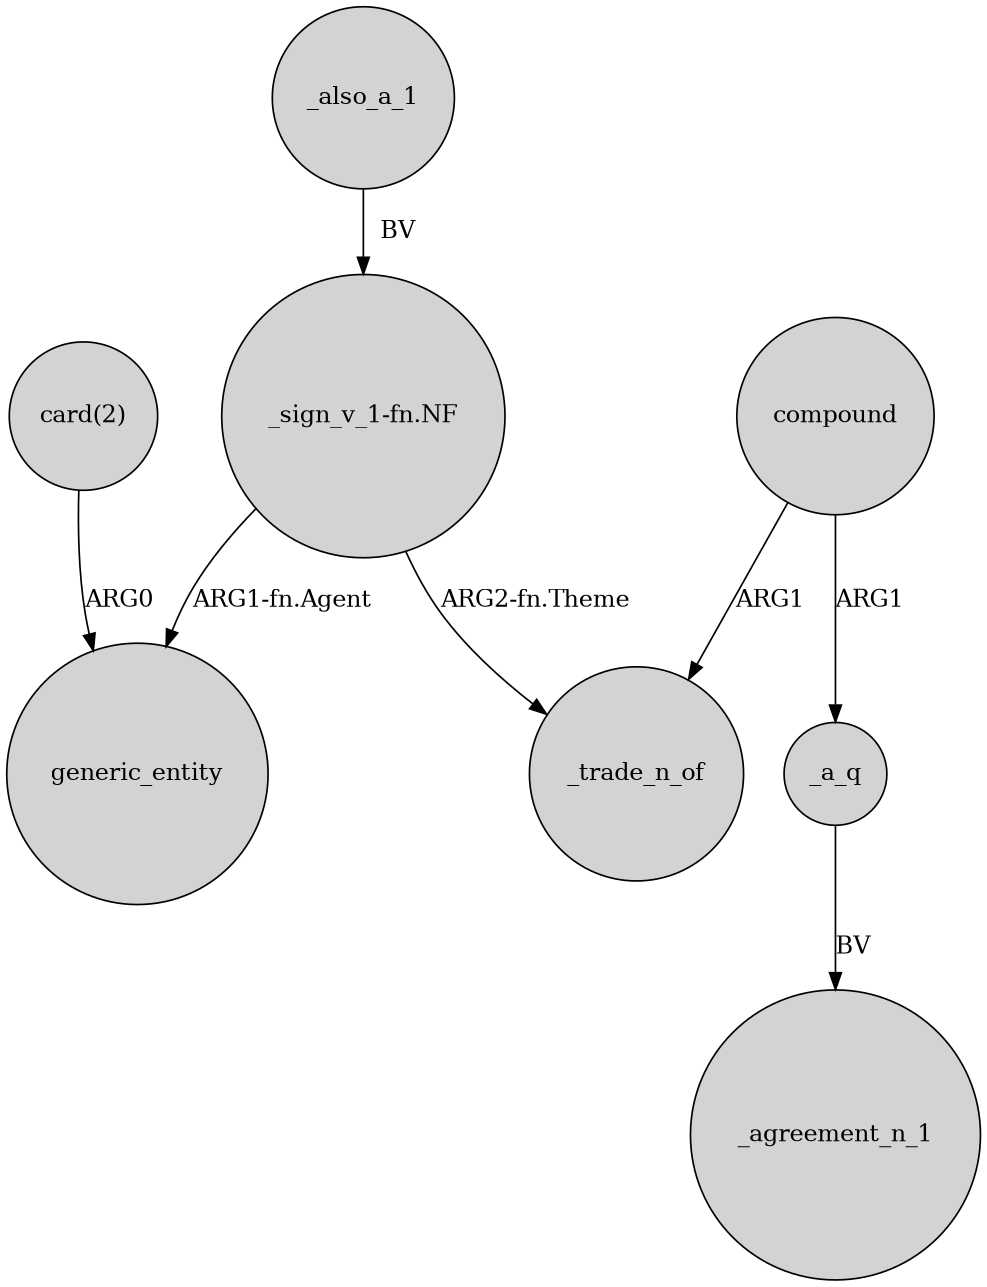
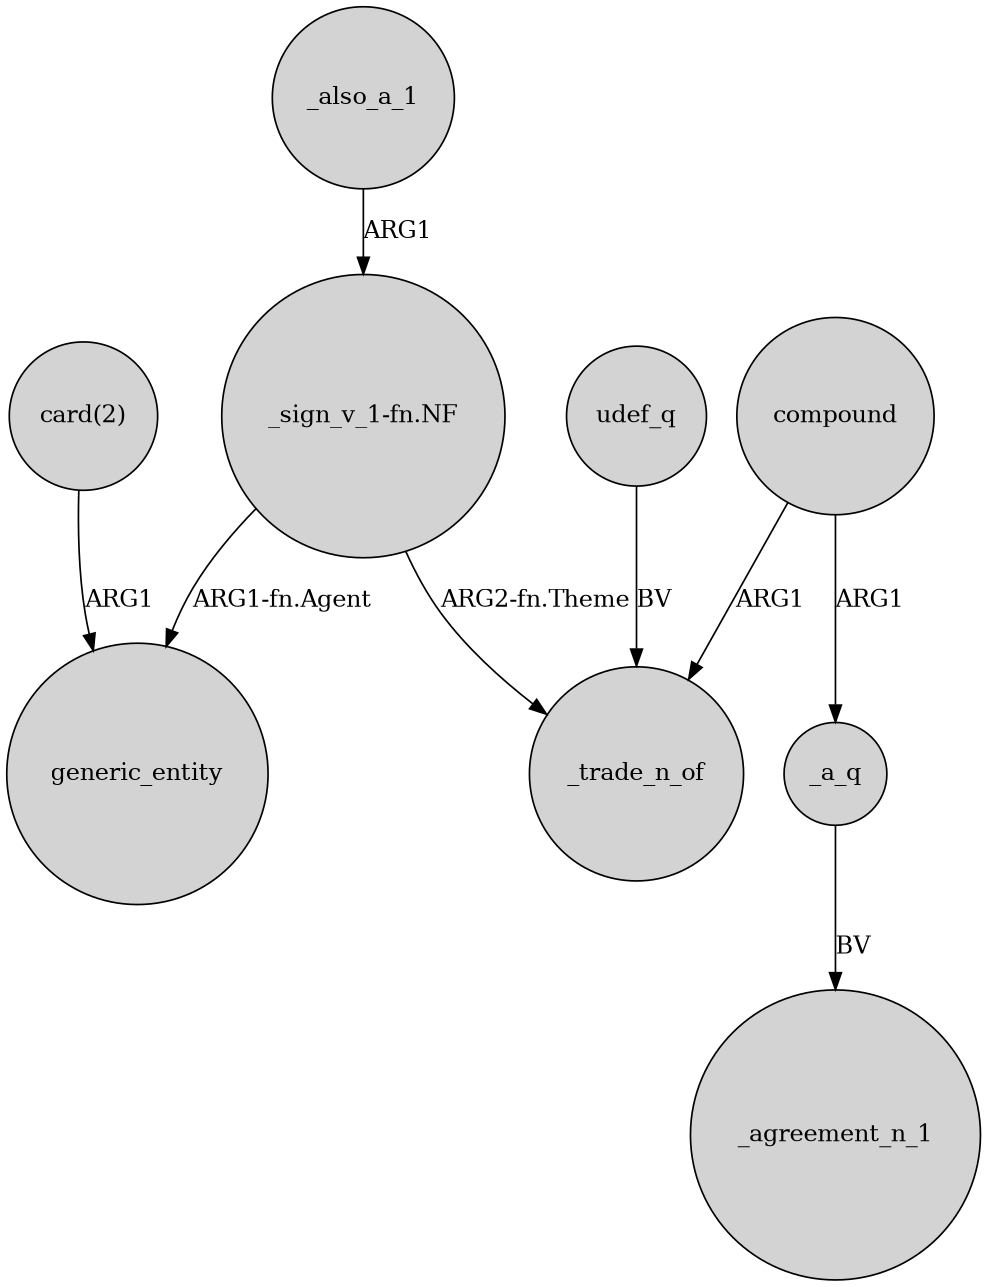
  digraph {
    node [shape=circle style=filled]
+   udef_q
    _trade_n_of
    _also_a_1
    "_sign_v_1-fn.NF"
    generic_entity
    _a_q
    _agreement_n_1
    compound
    "card(2)"
-   _also_a_1 -> "_sign_v_1-fn.NF" [label=BV]
+   udef_q -> _trade_n_of [label=BV]
+   _also_a_1 -> "_sign_v_1-fn.NF" [label=ARG1]
    "_sign_v_1-fn.NF" -> _trade_n_of [label="ARG2-fn.Theme"]
    "_sign_v_1-fn.NF" -> generic_entity [label="ARG1-fn.Agent"]
    _a_q -> _agreement_n_1 [label=BV]
    compound -> _trade_n_of [label=ARG1]
    compound -> _a_q [label=ARG1]
-   "card(2)" -> generic_entity [label=ARG0]
+   "card(2)" -> generic_entity [label=ARG1]
  }
